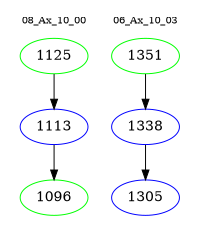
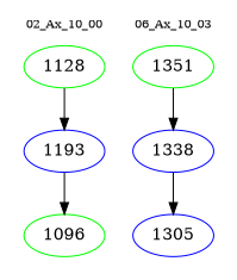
  digraph {
    node [color=green]
    edge [color=black]
-   n1 [label=1125]
-   n2 [color=blue label=1113]
+   n1 [label=1128]
+   n2 [color=blue label=1193]
    n3 [label=1096]
    n4 [label=1351]
    n5 [color=blue label=1338]
    n6 [color=blue label=1305]
    subgraph cluster_1 {
      color=white
      fontsize=10
-     label="08_Ax_10_00"
+     label="02_Ax_10_00"
      n1
      n2
      n3
    }
    subgraph cluster_2 {
      color=white
      fontsize=10
      label="06_Ax_10_03"
      n4
      n5
      n6
    }
    n1 -> n2
    n2 -> n3
    n4 -> n5
    n5 -> n6
  }
